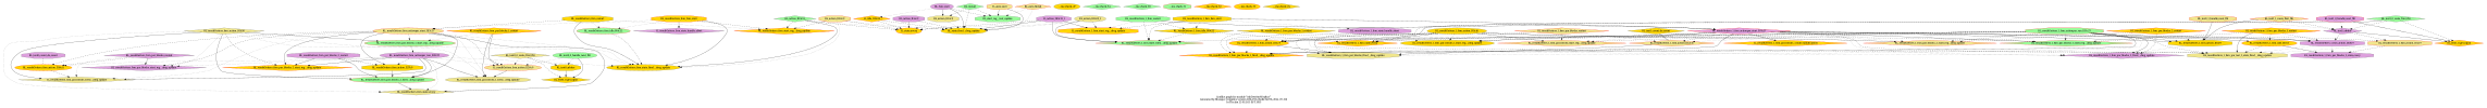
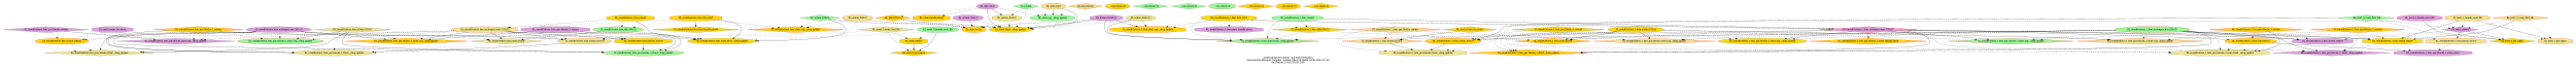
  strict digraph {
    fontname=Merriweather
    label="Conflict graph for module \"mkTestOneWayBus\"\nGenerated by Bluespec Compiler, version 2014.07.A (build 34078, 2014-07-30)\nOn Thu Jan 22 01:13:13 EST 2015"
    node [color=gray40 fillcolor=gold fontname=Merriweather shape=diamond style=filled]
    edge [fontname=Merriweather style=dashed]
    RL_test0_count_do_count [fillcolor=plum shape=octagon]
    RL_resultGetters_fsm_action_l118c11 [color=red shape=ellipse]
    RL_resultGetters_fsm_par_blocks_fired__dreg_update [fillcolor=khaki]
    RL_test0_arbiter [shape=octagon]
    RL_test0_0_get_input
    RL_test0_0_route_first_flit [fillcolor=khaki]
    RL_resultGetters_fsm_action_l120c9 [color=red fillcolor=khaki shape=ellipse]
    RL_resultGetters_fsm_par_blocks_1_fired__dreg_update [fillcolor=khaki shape=ellipse]
    RL_test0_0_handle_next_flit [fillcolor=palegreen shape=ellipse]
    RL_resultGetters_1_fsm_action_l152c11 [color=red fillcolor=khaki]
    RL_test1_count_do_count
    RL_resultGetters_1_fsm_par_blocks_fired__dreg_update [fillcolor=khaki shape=octagon]
    RL_test1_arbiter [fillcolor=plum]
-   RL_test1_0_get_input [color=red]
+   RL_test1_0_get_input
+   RL_test1_1_get_input [color=red fillcolor=khaki shape=octagon]
    RL_resultGetters_1_fsm_action_l168c9 [fillcolor=plum shape=octagon]
    RL_resultGetters_1_fsm_action_l172c9 [color=red fillcolor=khaki shape=octagon]
-   RL_resultGetters_1_fsm_par_blocks_3_state_fired__dreg_update [fillcolor=khaki shape=octagon label=RL_resultGetters_1_fsm_par_test_3_state_fired__dreg_update]
+   RL_resultGetters_1_fsm_par_blocks_3_state_fired__dreg_update [fillcolor=khaki shape=octagon]
    RL_resultGetters_1_fsm_par_blocks_3_state_every [fillcolor=plum shape=octagon]
    RL_test1_0_route_first_flit [fillcolor=palegreen]
    RL_resultGetters_1_fsm_action_l154c9 [color=red shape=ellipse]
    RL_resultGetters_1_fsm_par_blocks_1_fired__dreg_update [color=red]
    RL_test1_0_handle_next_flit [color=red fillcolor=plum shape=octagon]
    RL_test1_1_route_first_flit [color=red fillcolor=khaki]
    RL_resultGetters_1_fsm_action_l161c9 [shape=octagon]
    RL_resultGetters_1_fsm_par_blocks_2_fired__dreg_update [fillcolor=plum]
    RL_test1_1_handle_next_flit [color=red fillcolor=khaki shape=octagon]
    RL_resultGetters_fsm_start_reg__dreg_update [color=red]
-   RL_resultGetters_fsm_state_handle_abort [fillcolor=plum]
+   RL_resultGetters_fsm_state_handle_abort
    RL_resultGetters_fsm_state_fired__dreg_update [shape=ellipse]
    RL_resultGetters_fsm_state_every [fillcolor=khaki]
    RL_resultGetters_fsm_par_blocks_start_reg__dreg_update [fillcolor=plum]
    RL_resultGetters_fsm_par_blocks_restart [fillcolor=plum]
    RL_resultGetters_fsm_par_blocks_1_start_reg__dreg_update [color=red fillcolor=palegreen shape=ellipse]
    RL_resultGetters_fsm_par_blocks_1_restart [color=red]
    RL_resultGetters_fsm_par_blocks_2_start_reg__dreg_update [color=red]
    RL_resultGetters_fsm_par_blocks_2_fired__dreg_update [color=red fillcolor=palegreen shape=ellipse]
    RL_resultGetters_fsm_par_blocks_2_restart [fillcolor=plum shape=octagon]
    RL_resultGetters_fsm_action_l127c9 [shape=octagon]
    RL_resultGetters_fsm_restart [shape=octagon]
    RL_resultGetters_fsm_actionpar_start_l117c27 [color=red fillcolor=khaki shape=ellipse]
    RL_resultGetters_fsm_idle_l90c22 [color=red fillcolor=palegreen shape=ellipse]
    RL_resultGetters_fsm_action_l92c16 [fillcolor=khaki]
    RL_resultGetters_fsm_actionpar_run_l117c27 [fillcolor=plum shape=ellipse]
    RL_resultGetters_fsm_fsm_start [color=red shape=octagon]
    RL_resultGetters_1_fsm_start_reg__dreg_update [color=red shape=octagon]
    RL_resultGetters_1_fsm_state_handle_abort [fillcolor=plum shape=octagon]
    RL_resultGetters_1_fsm_state_fired__dreg_update [color=red fillcolor=palegreen]
    RL_resultGetters_1_fsm_state_every [color=red]
    RL_resultGetters_1_fsm_par_blocks_start_reg__dreg_update [color=red fillcolor=khaki]
    RL_resultGetters_1_fsm_par_blocks_restart [color=red fillcolor=khaki]
    RL_resultGetters_1_fsm_par_blocks_1_start_reg__dreg_update [shape=ellipse]
    RL_resultGetters_1_fsm_par_blocks_1_restart
    RL_resultGetters_1_fsm_par_blocks_2_start_reg__dreg_update [color=red fillcolor=khaki]
    RL_resultGetters_1_fsm_par_blocks_2_restart [color=red]
    RL_resultGetters_1_fsm_par_blocks_3_start_reg__dreg_update [color=red fillcolor=palegreen]
    RL_resultGetters_1_fsm_par_blocks_3_state_handle_abort [color=red]
    RL_resultGetters_1_fsm_par_blocks_3_restart [color=red]
    RL_resultGetters_1_fsm_idle_l167c5 [color=red shape=ellipse]
    RL_resultGetters_1_fsm_restart [fillcolor=palegreen shape=octagon]
    RL_resultGetters_1_fsm_actionpar_start_l151c27 [color=red fillcolor=plum]
    RL_resultGetters_1_fsm_idle_l90c22
    RL_resultGetters_1_fsm_action_l92c16 [shape=ellipse]
    RL_resultGetters_1_fsm_actionpar_run_l151c27 [color=red fillcolor=palegreen shape=octagon]
    RL_resultGetters_1_fsm_fsm_start [shape=octagon]
-   RL_start_reg__dreg_update [fillcolor=palegreen shape=octagon label=RL_start_reg__test_update]
+   RL_start_reg__dreg_update [fillcolor=palegreen shape=octagon]
+   RL_state_handle_abort [color=red shape=octagon]
    RL_state_fired__dreg_update [shape=ellipse]
    RL_state_every [color=red shape=ellipse]
    RL_restart [fillcolor=palegreen]
    RL_action_l132c9 [fillcolor=khaki shape=octagon]
    RL_idle_l131c15 [color=red]
    RL_action_l119c13 [fillcolor=palegreen]
    RL_action_l120c9 [color=red fillcolor=khaki shape=octagon]
    RL_action_l119c13_1 [fillcolor=plum shape=octagon]
    RL_action_l120c9_1 [fillcolor=khaki shape=ellipse]
    RL_action_l134c9 [fillcolor=plum shape=octagon]
    RL_fsm_start [fillcolor=plum shape=ellipse]
    RL_auto_start [color=red fillcolor=khaki shape=octagon]
    RL_auto_finish [color=red fillcolor=khaki]
    __me_check_27 [shape=ellipse]
    __me_check_54 [fillcolor=palegreen]
    __me_check_70 [fillcolor=palegreen]
    __me_check_71 [color=red fillcolor=palegreen shape=octagon]
    __me_check_72 [color=red]
    __me_check_73 [color=red shape=ellipse]
    __me_check_74
    RL_test0_count_do_count -> RL_resultGetters_fsm_action_l118c11 [dir=none]
    RL_resultGetters_fsm_action_l118c11 -> RL_resultGetters_fsm_par_blocks_fired__dreg_update
    RL_test0_arbiter -> RL_test0_0_get_input [style=solid]
    RL_test0_0_route_first_flit -> RL_test0_arbiter
    RL_test0_0_route_first_flit -> RL_test0_0_get_input
    RL_test0_0_route_first_flit -> RL_resultGetters_fsm_action_l120c9 [style=dotted]
    RL_resultGetters_fsm_action_l120c9 -> RL_resultGetters_fsm_par_blocks_1_fired__dreg_update [style=solid]
    RL_test0_0_handle_next_flit -> RL_test0_arbiter [style=dotted]
    RL_test0_0_handle_next_flit -> RL_test0_0_get_input [style=solid]
    RL_test0_0_handle_next_flit -> RL_resultGetters_fsm_action_l120c9 [style=dotted]
    RL_resultGetters_1_fsm_action_l152c11 -> RL_resultGetters_1_fsm_par_blocks_fired__dreg_update [style=solid]
    RL_test1_count_do_count -> RL_resultGetters_1_fsm_action_l152c11 [dir=none style=solid]
    RL_test1_arbiter -> RL_test1_0_get_input [style=solid]
+   RL_test1_arbiter -> RL_test1_1_get_input [style=dotted]
    RL_test1_arbiter -> RL_resultGetters_1_fsm_action_l168c9
    RL_test1_arbiter -> RL_resultGetters_1_fsm_action_l172c9
    RL_resultGetters_1_fsm_action_l168c9 -> RL_resultGetters_1_fsm_par_blocks_3_state_fired__dreg_update [style=dotted]
    RL_resultGetters_1_fsm_action_l168c9 -> RL_resultGetters_1_fsm_par_blocks_3_state_every [style=dotted]
    RL_resultGetters_1_fsm_action_l172c9 -> RL_resultGetters_1_fsm_par_blocks_3_state_fired__dreg_update [style=dotted]
    RL_resultGetters_1_fsm_action_l172c9 -> RL_resultGetters_1_fsm_par_blocks_3_state_every
    RL_test1_0_route_first_flit -> RL_test1_arbiter
    RL_test1_0_route_first_flit -> RL_test1_0_get_input
    RL_test1_0_route_first_flit -> RL_resultGetters_1_fsm_action_l154c9 [style=solid]
    RL_resultGetters_1_fsm_action_l154c9 -> RL_resultGetters_1_fsm_par_blocks_fired__dreg_update [style=solid]
    RL_resultGetters_1_fsm_action_l154c9 -> RL_resultGetters_1_fsm_par_blocks_1_fired__dreg_update [style=dotted]
    RL_test1_0_handle_next_flit -> RL_test1_arbiter [style=dotted]
    RL_test1_0_handle_next_flit -> RL_test1_0_get_input [style=solid]
    RL_test1_0_handle_next_flit -> RL_resultGetters_1_fsm_action_l154c9
    RL_test1_1_route_first_flit -> RL_test1_arbiter
+   RL_test1_1_route_first_flit -> RL_test1_1_get_input [style=dotted]
    RL_test1_1_route_first_flit -> RL_resultGetters_1_fsm_action_l161c9 [style=solid]
    RL_resultGetters_1_fsm_action_l161c9 -> RL_resultGetters_1_fsm_par_blocks_2_fired__dreg_update [style=dotted]
    RL_test1_1_handle_next_flit -> RL_test1_arbiter [style=dotted]
+   RL_test1_1_handle_next_flit -> RL_test1_1_get_input [style=solid]
    RL_test1_1_handle_next_flit -> RL_resultGetters_1_fsm_action_l161c9 [style=solid]
    RL_resultGetters_fsm_par_blocks_restart -> RL_resultGetters_fsm_action_l118c11
    RL_resultGetters_fsm_par_blocks_restart -> RL_resultGetters_fsm_par_blocks_fired__dreg_update [style=dotted]
    RL_resultGetters_fsm_par_blocks_restart -> RL_resultGetters_fsm_par_blocks_start_reg__dreg_update [style=solid]
    RL_resultGetters_fsm_par_blocks_1_restart -> RL_resultGetters_fsm_action_l120c9 [style=solid]
    RL_resultGetters_fsm_par_blocks_1_restart -> RL_resultGetters_fsm_par_blocks_1_fired__dreg_update [style=solid]
    RL_resultGetters_fsm_par_blocks_1_restart -> RL_resultGetters_fsm_par_blocks_1_start_reg__dreg_update [style=dotted]
    RL_resultGetters_fsm_par_blocks_2_restart -> RL_resultGetters_fsm_par_blocks_2_start_reg__dreg_update [style=solid]
    RL_resultGetters_fsm_par_blocks_2_restart -> RL_resultGetters_fsm_par_blocks_2_fired__dreg_update [style=solid]
    RL_resultGetters_fsm_par_blocks_2_restart -> RL_resultGetters_fsm_action_l127c9
    RL_resultGetters_fsm_action_l127c9 -> RL_resultGetters_fsm_par_blocks_2_fired__dreg_update [style=solid]
    RL_resultGetters_fsm_restart -> RL_resultGetters_fsm_start_reg__dreg_update [style=dotted]
    RL_resultGetters_fsm_restart -> RL_resultGetters_fsm_state_fired__dreg_update [style=solid]
    RL_resultGetters_fsm_restart -> RL_resultGetters_fsm_actionpar_start_l117c27
    RL_resultGetters_fsm_restart -> RL_resultGetters_fsm_idle_l90c22 [style=dotted]
    RL_resultGetters_fsm_actionpar_start_l117c27 -> RL_resultGetters_fsm_action_l118c11
    RL_resultGetters_fsm_actionpar_start_l117c27 -> RL_resultGetters_fsm_par_blocks_fired__dreg_update [style=dotted]
    RL_resultGetters_fsm_actionpar_start_l117c27 -> RL_resultGetters_fsm_action_l120c9
    RL_resultGetters_fsm_actionpar_start_l117c27 -> RL_resultGetters_fsm_par_blocks_1_fired__dreg_update [style=dotted]
    RL_resultGetters_fsm_actionpar_start_l117c27 -> RL_resultGetters_fsm_state_fired__dreg_update [style=dotted]
    RL_resultGetters_fsm_actionpar_start_l117c27 -> RL_resultGetters_fsm_state_every [style=solid]
    RL_resultGetters_fsm_actionpar_start_l117c27 -> RL_resultGetters_fsm_par_blocks_start_reg__dreg_update
    RL_resultGetters_fsm_actionpar_start_l117c27 -> RL_resultGetters_fsm_par_blocks_1_start_reg__dreg_update
    RL_resultGetters_fsm_actionpar_start_l117c27 -> RL_resultGetters_fsm_par_blocks_2_start_reg__dreg_update [style=solid]
    RL_resultGetters_fsm_actionpar_start_l117c27 -> RL_resultGetters_fsm_par_blocks_2_fired__dreg_update [style=solid]
    RL_resultGetters_fsm_actionpar_start_l117c27 -> RL_resultGetters_fsm_action_l127c9 [style=solid]
    RL_resultGetters_fsm_idle_l90c22 -> RL_resultGetters_fsm_state_fired__dreg_update
-   RL_resultGetters_fsm_par_blocks_2_fired__dreg_update -> RL_resultGetters_fsm_state_every [style=solid]
+   RL_resultGetters_fsm_idle_l90c22 -> RL_resultGetters_fsm_state_every [style=solid]
    RL_resultGetters_fsm_action_l92c16 -> RL_resultGetters_fsm_par_blocks_fired__dreg_update [style=solid]
    RL_resultGetters_fsm_action_l92c16 -> RL_resultGetters_fsm_par_blocks_1_fired__dreg_update [style=dotted]
    RL_resultGetters_fsm_action_l92c16 -> RL_resultGetters_fsm_state_fired__dreg_update [style=dotted]
    RL_resultGetters_fsm_action_l92c16 -> RL_resultGetters_fsm_state_every [style=dotted]
    RL_resultGetters_fsm_action_l92c16 -> RL_resultGetters_fsm_par_blocks_start_reg__dreg_update [style=dotted]
    RL_resultGetters_fsm_action_l92c16 -> RL_resultGetters_fsm_par_blocks_1_start_reg__dreg_update [style=solid]
    RL_resultGetters_fsm_action_l92c16 -> RL_resultGetters_fsm_par_blocks_2_start_reg__dreg_update
    RL_resultGetters_fsm_action_l92c16 -> RL_resultGetters_fsm_par_blocks_2_fired__dreg_update [style=solid]
    RL_resultGetters_fsm_actionpar_run_l117c27 -> RL_resultGetters_fsm_action_l118c11 [style=dotted]
    RL_resultGetters_fsm_actionpar_run_l117c27 -> RL_resultGetters_fsm_par_blocks_fired__dreg_update [style=solid]
    RL_resultGetters_fsm_actionpar_run_l117c27 -> RL_resultGetters_fsm_action_l120c9 [style=dotted]
    RL_resultGetters_fsm_actionpar_run_l117c27 -> RL_resultGetters_fsm_par_blocks_1_fired__dreg_update [style=solid]
    RL_resultGetters_fsm_actionpar_run_l117c27 -> RL_resultGetters_fsm_state_fired__dreg_update [style=dotted]
    RL_resultGetters_fsm_actionpar_run_l117c27 -> RL_resultGetters_fsm_state_every [style=dotted]
    RL_resultGetters_fsm_actionpar_run_l117c27 -> RL_resultGetters_fsm_par_blocks_start_reg__dreg_update [style=dotted]
-   RL_resultGetters_fsm_par_blocks_1_start_reg__dreg_update -> RL_resultGetters_fsm_actionpar_run_l117c27
+   RL_resultGetters_fsm_actionpar_run_l117c27 -> RL_resultGetters_fsm_par_blocks_1_start_reg__dreg_update
    RL_resultGetters_fsm_actionpar_run_l117c27 -> RL_resultGetters_fsm_par_blocks_2_start_reg__dreg_update [style=solid]
    RL_resultGetters_fsm_actionpar_run_l117c27 -> RL_resultGetters_fsm_par_blocks_2_fired__dreg_update [style=solid]
    RL_resultGetters_fsm_actionpar_run_l117c27 -> RL_resultGetters_fsm_action_l127c9
    RL_resultGetters_fsm_fsm_start -> RL_resultGetters_fsm_start_reg__dreg_update
    RL_resultGetters_fsm_fsm_start -> RL_resultGetters_fsm_state_handle_abort [style=solid]
    RL_resultGetters_fsm_fsm_start -> RL_resultGetters_fsm_state_fired__dreg_update [style=solid]
    RL_resultGetters_fsm_fsm_start -> RL_resultGetters_fsm_actionpar_start_l117c27 [style=dotted]
    RL_resultGetters_fsm_fsm_start -> RL_resultGetters_fsm_idle_l90c22 [style=dotted]
    RL_resultGetters_1_fsm_par_blocks_restart -> RL_resultGetters_1_fsm_action_l152c11 [style=dotted]
    RL_resultGetters_1_fsm_par_blocks_restart -> RL_resultGetters_1_fsm_par_blocks_fired__dreg_update
    RL_resultGetters_1_fsm_par_blocks_restart -> RL_resultGetters_1_fsm_par_blocks_start_reg__dreg_update
    RL_resultGetters_1_fsm_par_blocks_1_restart -> RL_resultGetters_1_fsm_action_l154c9 [style=dotted]
    RL_resultGetters_1_fsm_par_blocks_1_restart -> RL_resultGetters_1_fsm_par_blocks_1_fired__dreg_update
    RL_resultGetters_1_fsm_par_blocks_1_restart -> RL_resultGetters_1_fsm_par_blocks_1_start_reg__dreg_update [style=dotted]
    RL_resultGetters_1_fsm_par_blocks_2_restart -> RL_resultGetters_1_fsm_action_l161c9 [style=dotted]
    RL_resultGetters_1_fsm_par_blocks_2_restart -> RL_resultGetters_1_fsm_par_blocks_2_fired__dreg_update
    RL_resultGetters_1_fsm_par_blocks_2_restart -> RL_resultGetters_1_fsm_par_blocks_2_start_reg__dreg_update
    RL_resultGetters_1_fsm_par_blocks_3_restart -> RL_resultGetters_1_fsm_action_l168c9
    RL_resultGetters_1_fsm_par_blocks_3_restart -> RL_resultGetters_1_fsm_par_blocks_3_state_fired__dreg_update [style=solid]
    RL_resultGetters_1_fsm_par_blocks_3_restart -> RL_resultGetters_1_fsm_par_blocks_3_start_reg__dreg_update
    RL_resultGetters_1_fsm_par_blocks_3_restart -> RL_resultGetters_1_fsm_idle_l167c5
    RL_resultGetters_1_fsm_idle_l167c5 -> RL_resultGetters_1_fsm_par_blocks_3_state_fired__dreg_update
    RL_resultGetters_1_fsm_idle_l167c5 -> RL_resultGetters_1_fsm_par_blocks_3_state_every [style=solid]
    RL_resultGetters_1_fsm_restart -> RL_resultGetters_1_fsm_start_reg__dreg_update [style=dotted]
    RL_resultGetters_1_fsm_restart -> RL_resultGetters_1_fsm_state_fired__dreg_update
    RL_resultGetters_1_fsm_restart -> RL_resultGetters_1_fsm_actionpar_start_l151c27 [style=solid]
    RL_resultGetters_1_fsm_restart -> RL_resultGetters_1_fsm_idle_l90c22
    RL_resultGetters_1_fsm_actionpar_start_l151c27 -> RL_resultGetters_1_fsm_action_l152c11
    RL_resultGetters_1_fsm_actionpar_start_l151c27 -> RL_resultGetters_1_fsm_action_l168c9 [style=solid]
    RL_resultGetters_1_fsm_actionpar_start_l151c27 -> RL_resultGetters_1_fsm_par_blocks_3_state_fired__dreg_update
    RL_resultGetters_1_fsm_actionpar_start_l151c27 -> RL_resultGetters_1_fsm_action_l154c9 [style=dotted]
    RL_resultGetters_1_fsm_actionpar_start_l151c27 -> RL_resultGetters_1_fsm_par_blocks_1_fired__dreg_update [style=solid]
    RL_resultGetters_1_fsm_actionpar_start_l151c27 -> RL_resultGetters_1_fsm_action_l161c9 [style=solid]
    RL_resultGetters_1_fsm_actionpar_start_l151c27 -> RL_resultGetters_1_fsm_par_blocks_2_fired__dreg_update [style=dotted]
    RL_resultGetters_1_fsm_actionpar_start_l151c27 -> RL_resultGetters_1_fsm_state_fired__dreg_update [style=dotted]
    RL_resultGetters_1_fsm_actionpar_start_l151c27 -> RL_resultGetters_1_fsm_state_every
    RL_resultGetters_1_fsm_actionpar_start_l151c27 -> RL_resultGetters_1_fsm_par_blocks_start_reg__dreg_update [style=dotted]
    RL_resultGetters_1_fsm_actionpar_start_l151c27 -> RL_resultGetters_1_fsm_par_blocks_1_start_reg__dreg_update [style=solid]
    RL_resultGetters_1_fsm_actionpar_start_l151c27 -> RL_resultGetters_1_fsm_par_blocks_2_start_reg__dreg_update [style=dotted]
    RL_resultGetters_1_fsm_actionpar_start_l151c27 -> RL_resultGetters_1_fsm_par_blocks_3_start_reg__dreg_update [style=solid]
    RL_resultGetters_1_fsm_actionpar_start_l151c27 -> RL_resultGetters_1_fsm_par_blocks_3_state_handle_abort [style=solid]
    RL_resultGetters_1_fsm_actionpar_start_l151c27 -> RL_resultGetters_1_fsm_idle_l167c5 [style=solid]
    RL_resultGetters_1_fsm_idle_l90c22 -> RL_resultGetters_1_fsm_state_fired__dreg_update
    RL_resultGetters_1_fsm_idle_l90c22 -> RL_resultGetters_1_fsm_state_every
    RL_resultGetters_1_fsm_action_l92c16 -> RL_resultGetters_1_fsm_par_blocks_fired__dreg_update
    RL_resultGetters_1_fsm_action_l92c16 -> RL_resultGetters_1_fsm_par_blocks_3_state_fired__dreg_update
    RL_resultGetters_1_fsm_action_l92c16 -> RL_resultGetters_1_fsm_par_blocks_1_fired__dreg_update
    RL_resultGetters_1_fsm_action_l92c16 -> RL_resultGetters_1_fsm_par_blocks_2_fired__dreg_update [style=dotted]
    RL_resultGetters_1_fsm_action_l92c16 -> RL_resultGetters_1_fsm_state_fired__dreg_update [style=dotted]
    RL_resultGetters_1_fsm_action_l92c16 -> RL_resultGetters_1_fsm_state_every [style=solid]
    RL_resultGetters_1_fsm_action_l92c16 -> RL_resultGetters_1_fsm_par_blocks_start_reg__dreg_update [style=solid]
    RL_resultGetters_1_fsm_action_l92c16 -> RL_resultGetters_1_fsm_par_blocks_1_start_reg__dreg_update [style=dotted]
    RL_resultGetters_1_fsm_action_l92c16 -> RL_resultGetters_1_fsm_par_blocks_2_start_reg__dreg_update [style=solid]
    RL_resultGetters_1_fsm_action_l92c16 -> RL_resultGetters_1_fsm_par_blocks_3_start_reg__dreg_update
    RL_resultGetters_1_fsm_actionpar_run_l151c27 -> RL_resultGetters_1_fsm_action_l152c11 [style=dotted]
    RL_resultGetters_1_fsm_actionpar_run_l151c27 -> RL_resultGetters_1_fsm_par_blocks_fired__dreg_update [style=dotted]
    RL_resultGetters_1_fsm_actionpar_run_l151c27 -> RL_resultGetters_1_fsm_action_l168c9 [style=solid]
    RL_resultGetters_1_fsm_actionpar_run_l151c27 -> RL_resultGetters_1_fsm_action_l172c9
    RL_resultGetters_1_fsm_actionpar_run_l151c27 -> RL_resultGetters_1_fsm_par_blocks_3_state_fired__dreg_update
    RL_resultGetters_1_fsm_actionpar_run_l151c27 -> RL_resultGetters_1_fsm_action_l154c9 [style=solid]
    RL_resultGetters_1_fsm_actionpar_run_l151c27 -> RL_resultGetters_1_fsm_par_blocks_1_fired__dreg_update [style=solid]
    RL_resultGetters_1_fsm_actionpar_run_l151c27 -> RL_resultGetters_1_fsm_action_l161c9 [style=solid]
    RL_resultGetters_1_fsm_actionpar_run_l151c27 -> RL_resultGetters_1_fsm_par_blocks_2_fired__dreg_update [style=solid]
    RL_resultGetters_1_fsm_actionpar_run_l151c27 -> RL_resultGetters_1_fsm_state_every
    RL_resultGetters_1_fsm_actionpar_run_l151c27 -> RL_resultGetters_1_fsm_par_blocks_start_reg__dreg_update
    RL_resultGetters_1_fsm_actionpar_run_l151c27 -> RL_resultGetters_1_fsm_par_blocks_1_start_reg__dreg_update
    RL_resultGetters_1_fsm_actionpar_run_l151c27 -> RL_resultGetters_1_fsm_par_blocks_2_start_reg__dreg_update
    RL_resultGetters_1_fsm_actionpar_run_l151c27 -> RL_resultGetters_1_fsm_par_blocks_3_start_reg__dreg_update
    RL_resultGetters_1_fsm_fsm_start -> RL_resultGetters_1_fsm_start_reg__dreg_update
    RL_resultGetters_1_fsm_fsm_start -> RL_resultGetters_1_fsm_state_handle_abort [style=dotted]
    RL_resultGetters_1_fsm_fsm_start -> RL_resultGetters_1_fsm_state_fired__dreg_update
    RL_resultGetters_1_fsm_fsm_start -> RL_resultGetters_1_fsm_actionpar_start_l151c27 [style=solid]
    RL_resultGetters_1_fsm_fsm_start -> RL_resultGetters_1_fsm_idle_l90c22 [style=dotted]
    RL_restart -> RL_start_reg__dreg_update
    RL_restart -> RL_state_fired__dreg_update
    RL_restart -> RL_action_l132c9
    RL_action_l132c9 -> RL_state_fired__dreg_update [style=dotted]
    RL_action_l132c9 -> RL_state_every [style=dotted]
    RL_idle_l131c15 -> RL_state_fired__dreg_update
    RL_idle_l131c15 -> RL_state_every
    RL_action_l119c13 -> RL_resultGetters_fsm_start_reg__dreg_update
    RL_action_l119c13 -> RL_resultGetters_fsm_state_fired__dreg_update [style=solid]
    RL_action_l119c13 -> RL_state_fired__dreg_update [style=dotted]
    RL_action_l119c13 -> RL_state_every
    RL_action_l120c9 -> RL_resultGetters_fsm_start_reg__dreg_update
    RL_action_l120c9 -> RL_resultGetters_fsm_state_fired__dreg_update [style=dotted]
    RL_action_l120c9 -> RL_state_fired__dreg_update [style=dotted]
    RL_action_l120c9 -> RL_state_every
    RL_action_l119c13_1 -> RL_resultGetters_1_fsm_start_reg__dreg_update [style=solid]
    RL_action_l119c13_1 -> RL_resultGetters_1_fsm_state_fired__dreg_update [style=solid]
    RL_action_l119c13_1 -> RL_state_fired__dreg_update [style=solid]
    RL_action_l119c13_1 -> RL_state_every
    RL_action_l120c9_1 -> RL_resultGetters_1_fsm_start_reg__dreg_update
    RL_action_l120c9_1 -> RL_resultGetters_1_fsm_state_fired__dreg_update [style=solid]
    RL_action_l120c9_1 -> RL_state_fired__dreg_update [style=dotted]
    RL_action_l120c9_1 -> RL_state_every [style=dotted]
    RL_action_l134c9 -> RL_state_fired__dreg_update
    RL_action_l134c9 -> RL_state_every [style=solid]
    RL_fsm_start -> RL_start_reg__dreg_update
+   RL_fsm_start -> RL_state_handle_abort
    RL_fsm_start -> RL_state_fired__dreg_update [style=solid]
    RL_fsm_start -> RL_action_l132c9 [style=solid]
    RL_fsm_start -> RL_idle_l131c15 [style=dotted]
    RL_auto_start -> RL_start_reg__dreg_update [style=solid]
    RL_auto_start -> RL_state_fired__dreg_update [style=solid]
    RL_auto_finish -> RL_start_reg__dreg_update [style=dotted]
    RL_auto_finish -> RL_state_fired__dreg_update [style=dotted]
  }
